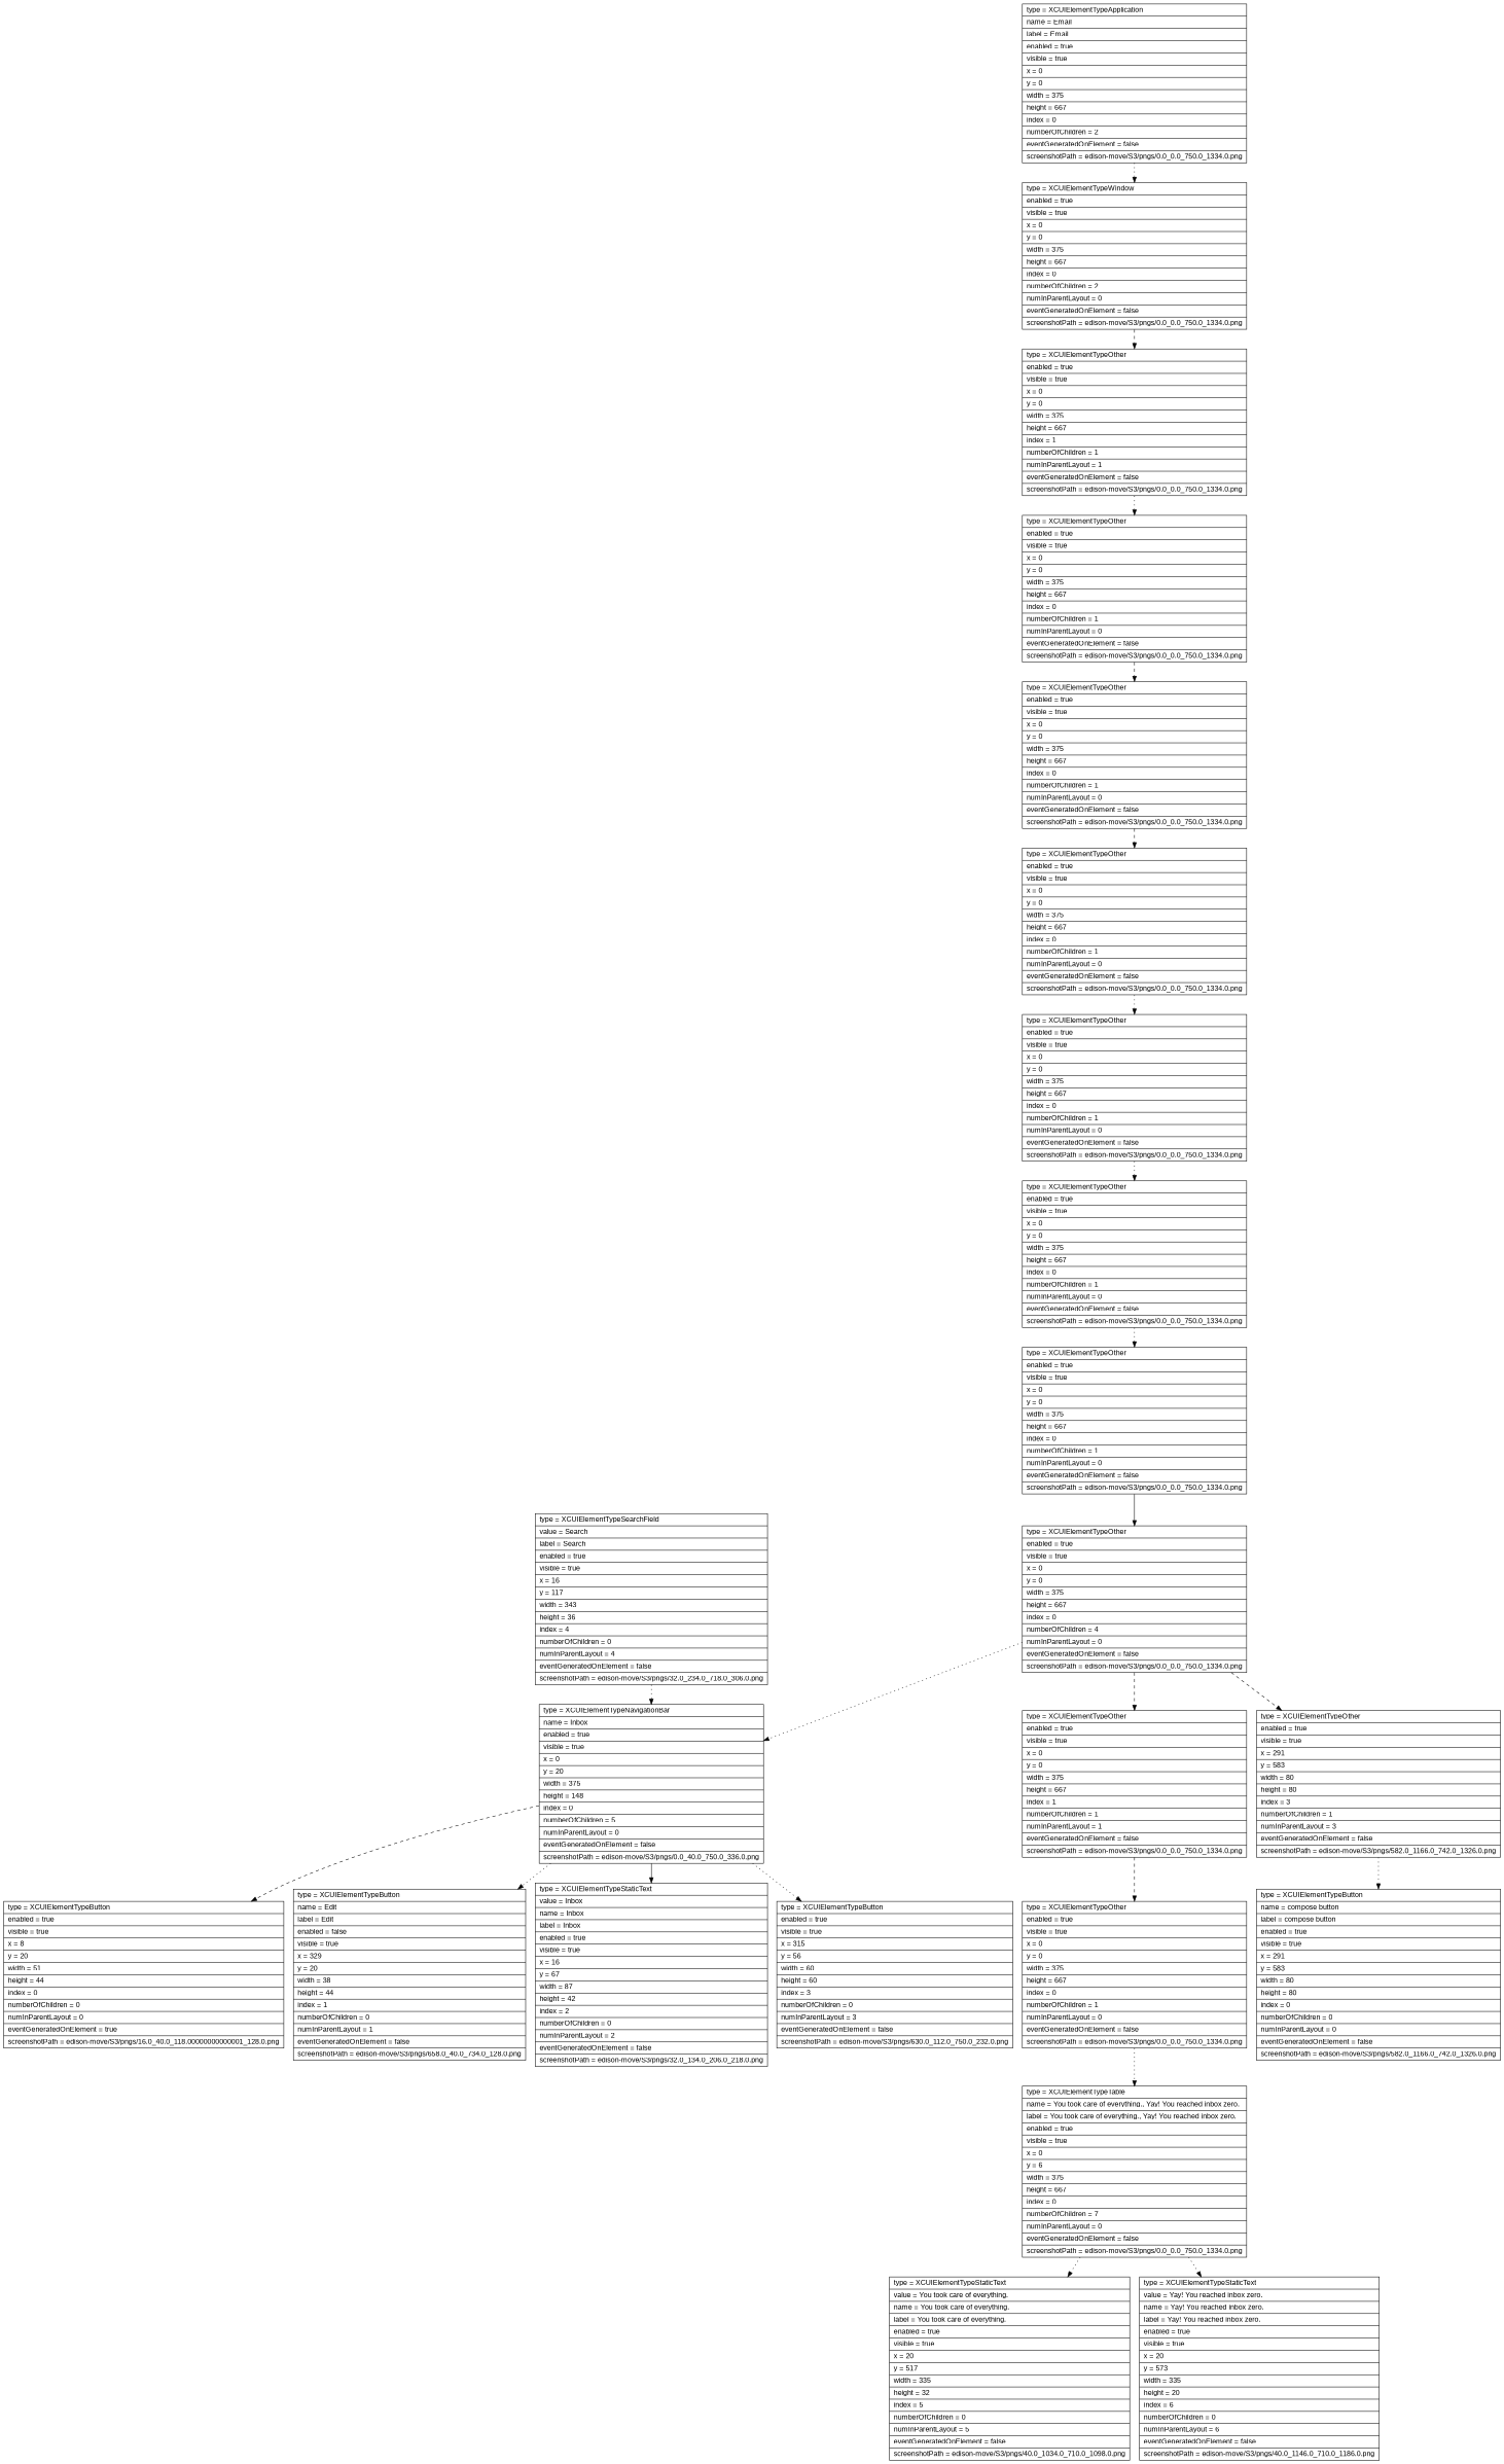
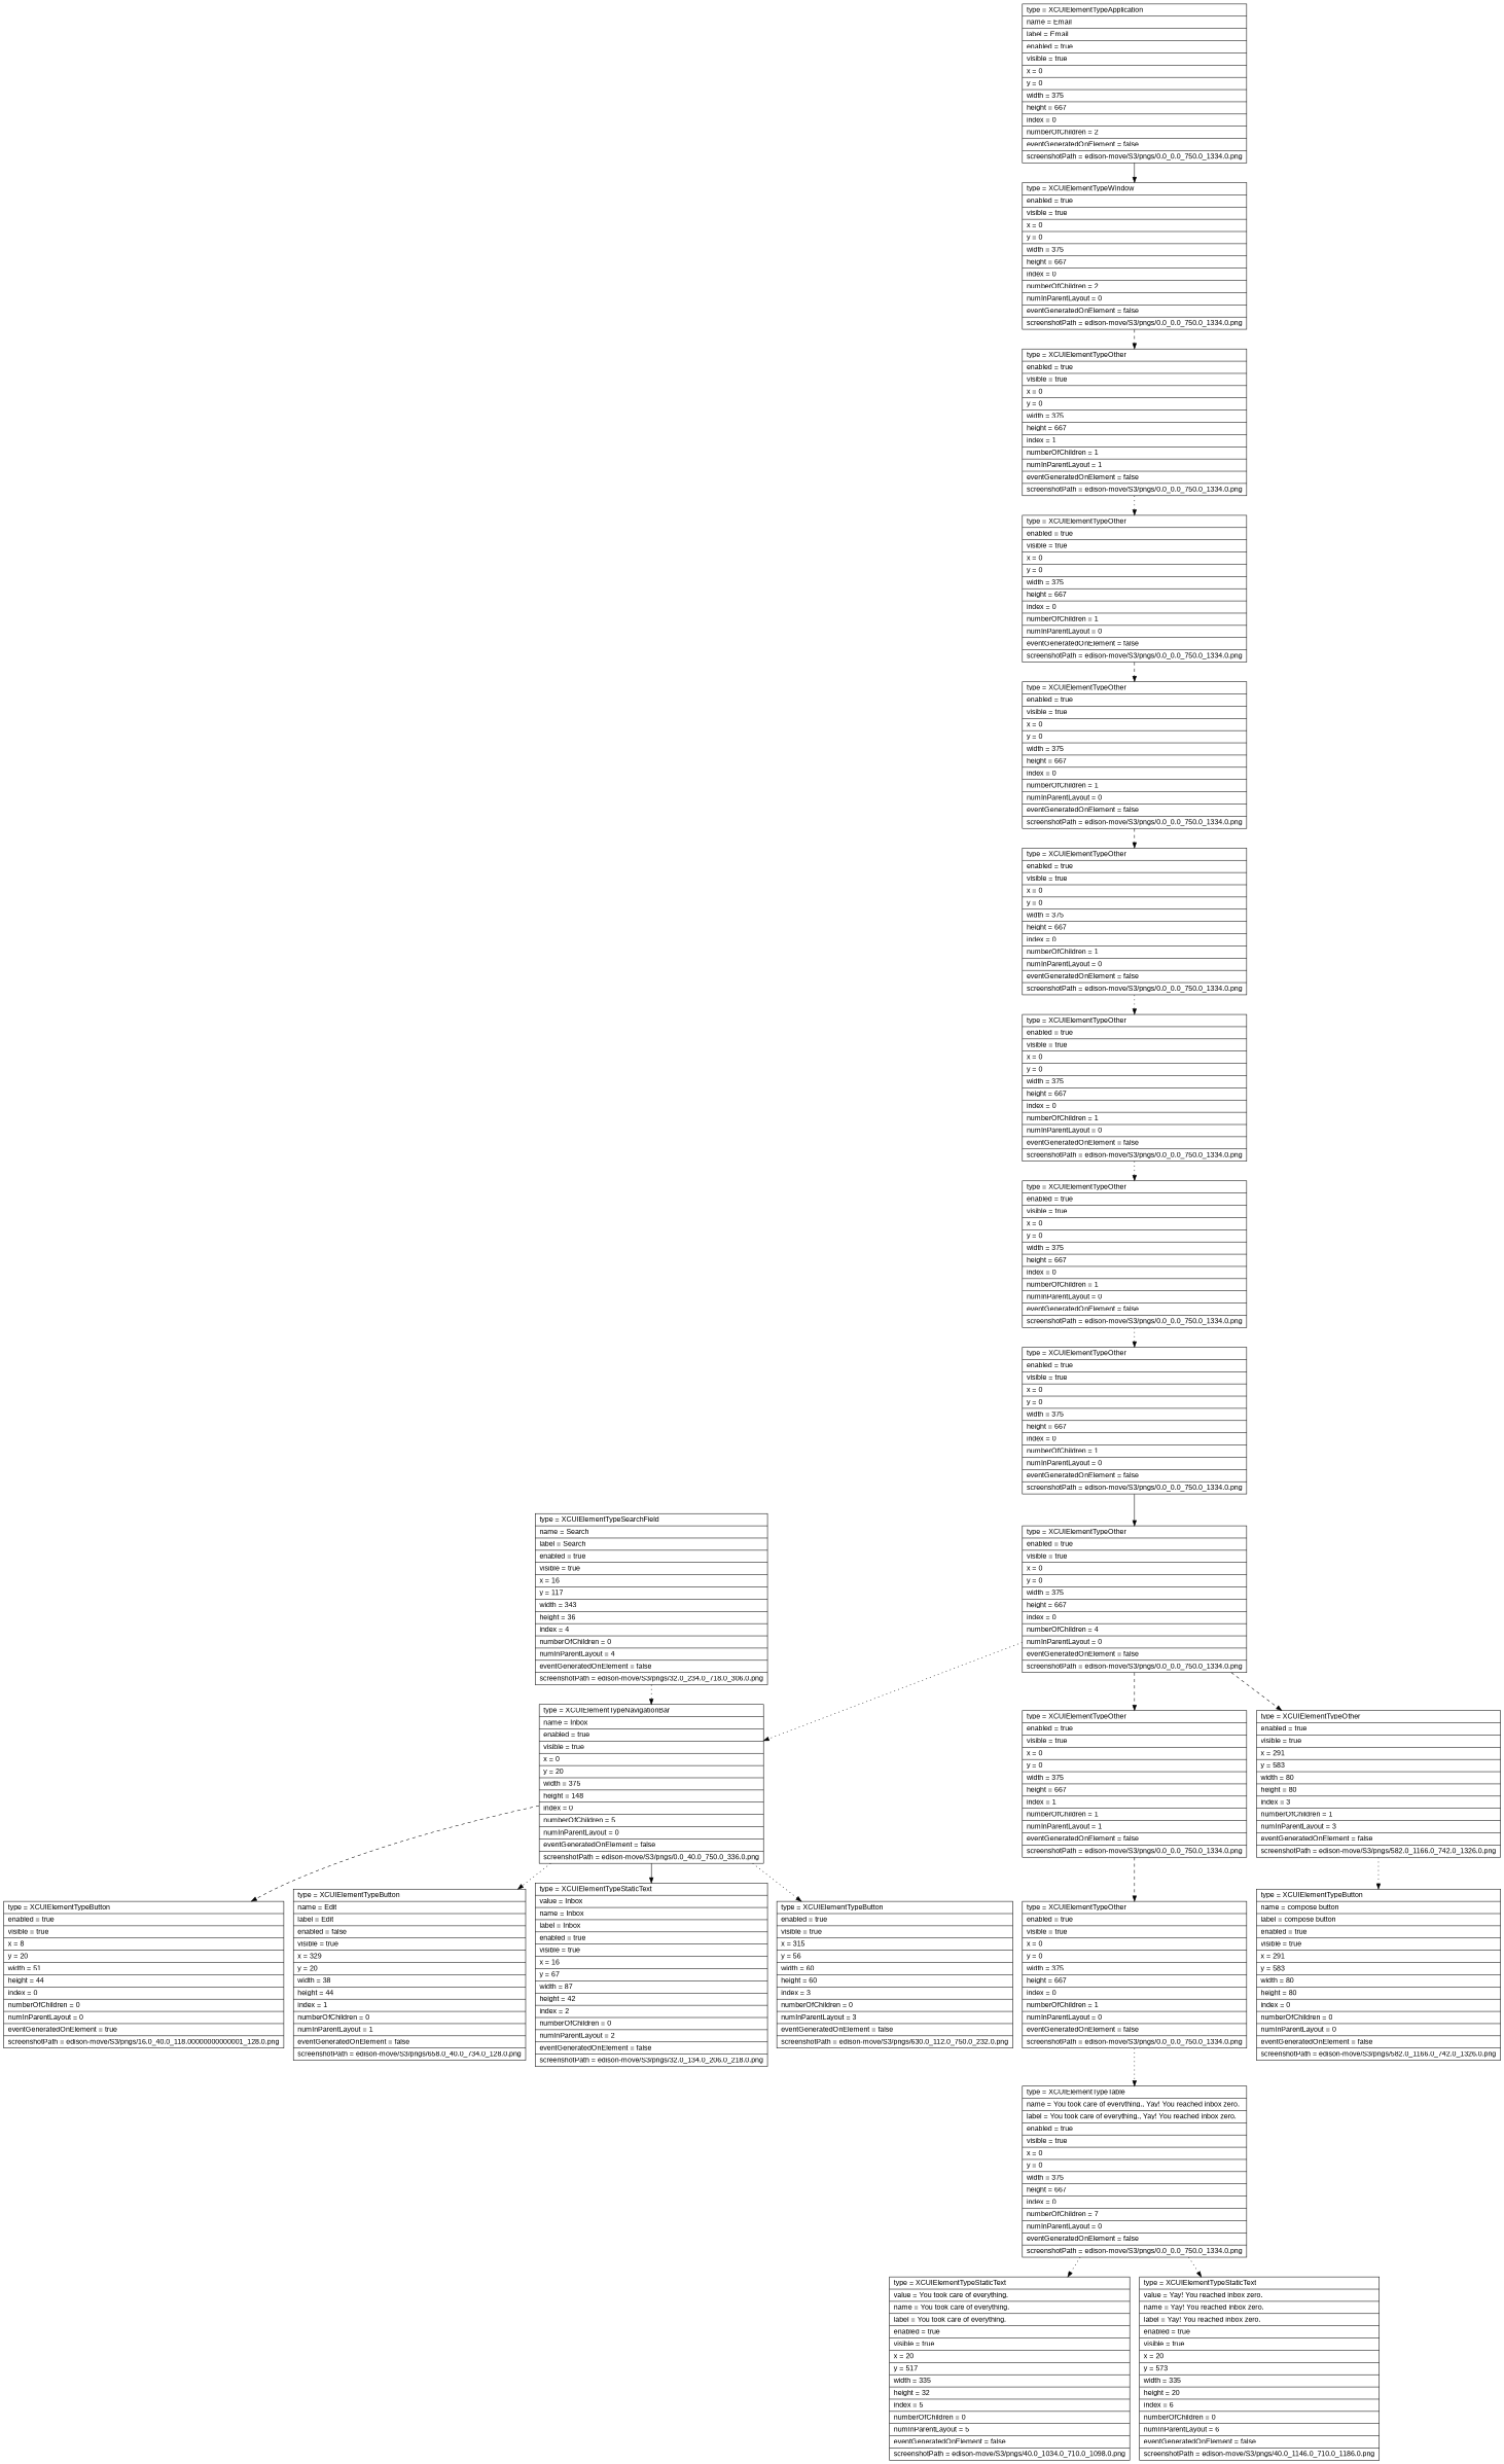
  digraph {
    node [fontname=Arial shape=record]
    edge [style=dotted]
    n1 [label="{type = XCUIElementTypeApplication\l|name = Email\l|label = Email\l|enabled = true\l|visible = true\l|x = 0\l|y = 0\l|width = 375\l|height = 667\l|index = 0\l|numberOfChildren = 2\l|eventGeneratedOnElement = false \l|screenshotPath = edison-move/S3/pngs/0.0_0.0_750.0_1334.0.png\l}"]
    n2 [label="{type = XCUIElementTypeWindow\l|enabled = true\l|visible = true\l|x = 0\l|y = 0\l|width = 375\l|height = 667\l|index = 0\l|numberOfChildren = 2\l|numInParentLayout = 0\l|eventGeneratedOnElement = false \l|screenshotPath = edison-move/S3/pngs/0.0_0.0_750.0_1334.0.png\l}"]
    n3 [label="{type = XCUIElementTypeOther\l|enabled = true\l|visible = true\l|x = 0\l|y = 0\l|width = 375\l|height = 667\l|index = 1\l|numberOfChildren = 1\l|numInParentLayout = 1\l|eventGeneratedOnElement = false \l|screenshotPath = edison-move/S3/pngs/0.0_0.0_750.0_1334.0.png\l}"]
    n4 [label="{type = XCUIElementTypeOther\l|enabled = true\l|visible = true\l|x = 0\l|y = 0\l|width = 375\l|height = 667\l|index = 0\l|numberOfChildren = 1\l|numInParentLayout = 0\l|eventGeneratedOnElement = false \l|screenshotPath = edison-move/S3/pngs/0.0_0.0_750.0_1334.0.png\l}"]
    n5 [label="{type = XCUIElementTypeOther\l|enabled = true\l|visible = true\l|x = 0\l|y = 0\l|width = 375\l|height = 667\l|index = 0\l|numberOfChildren = 1\l|numInParentLayout = 0\l|eventGeneratedOnElement = false \l|screenshotPath = edison-move/S3/pngs/0.0_0.0_750.0_1334.0.png\l}"]
    n6 [label="{type = XCUIElementTypeOther\l|enabled = true\l|visible = true\l|x = 0\l|y = 0\l|width = 375\l|height = 667\l|index = 0\l|numberOfChildren = 1\l|numInParentLayout = 0\l|eventGeneratedOnElement = false \l|screenshotPath = edison-move/S3/pngs/0.0_0.0_750.0_1334.0.png\l}"]
    n7 [label="{type = XCUIElementTypeOther\l|enabled = true\l|visible = true\l|x = 0\l|y = 0\l|width = 375\l|height = 667\l|index = 0\l|numberOfChildren = 1\l|numInParentLayout = 0\l|eventGeneratedOnElement = false \l|screenshotPath = edison-move/S3/pngs/0.0_0.0_750.0_1334.0.png\l}"]
    n8 [label="{type = XCUIElementTypeOther\l|enabled = true\l|visible = true\l|x = 0\l|y = 0\l|width = 375\l|height = 667\l|index = 0\l|numberOfChildren = 1\l|numInParentLayout = 0\l|eventGeneratedOnElement = false \l|screenshotPath = edison-move/S3/pngs/0.0_0.0_750.0_1334.0.png\l}"]
    n9 [label="{type = XCUIElementTypeOther\l|enabled = true\l|visible = true\l|x = 0\l|y = 0\l|width = 375\l|height = 667\l|index = 0\l|numberOfChildren = 1\l|numInParentLayout = 0\l|eventGeneratedOnElement = false \l|screenshotPath = edison-move/S3/pngs/0.0_0.0_750.0_1334.0.png\l}"]
    n10 [label="{type = XCUIElementTypeOther\l|enabled = true\l|visible = true\l|x = 0\l|y = 0\l|width = 375\l|height = 667\l|index = 0\l|numberOfChildren = 4\l|numInParentLayout = 0\l|eventGeneratedOnElement = false \l|screenshotPath = edison-move/S3/pngs/0.0_0.0_750.0_1334.0.png\l}"]
    n11 [label="{type = XCUIElementTypeNavigationBar\l|name = Inbox\l|enabled = true\l|visible = true\l|x = 0\l|y = 20\l|width = 375\l|height = 148\l|index = 0\l|numberOfChildren = 5\l|numInParentLayout = 0\l|eventGeneratedOnElement = false \l|screenshotPath = edison-move/S3/pngs/0.0_40.0_750.0_336.0.png\l}"]
    n12 [label="{type = XCUIElementTypeOther\l|enabled = true\l|visible = true\l|x = 0\l|y = 0\l|width = 375\l|height = 667\l|index = 1\l|numberOfChildren = 1\l|numInParentLayout = 1\l|eventGeneratedOnElement = false \l|screenshotPath = edison-move/S3/pngs/0.0_0.0_750.0_1334.0.png\l}"]
    n13 [label="{type = XCUIElementTypeOther\l|enabled = true\l|visible = true\l|x = 291\l|y = 583\l|width = 80\l|height = 80\l|index = 3\l|numberOfChildren = 1\l|numInParentLayout = 3\l|eventGeneratedOnElement = false \l|screenshotPath = edison-move/S3/pngs/582.0_1166.0_742.0_1326.0.png\l}"]
    n14 [label="{type = XCUIElementTypeButton\l|enabled = true\l|visible = true\l|x = 8\l|y = 20\l|width = 51\l|height = 44\l|index = 0\l|numberOfChildren = 0\l|numInParentLayout = 0\l|eventGeneratedOnElement = true \l|screenshotPath = edison-move/S3/pngs/16.0_40.0_118.00000000000001_128.0.png\l}"]
    n15 [label="{type = XCUIElementTypeButton\l|name = Edit\l|label = Edit\l|enabled = false\l|visible = true\l|x = 329\l|y = 20\l|width = 38\l|height = 44\l|index = 1\l|numberOfChildren = 0\l|numInParentLayout = 1\l|eventGeneratedOnElement = false \l|screenshotPath = edison-move/S3/pngs/658.0_40.0_734.0_128.0.png\l}"]
    n16 [label="{type = XCUIElementTypeStaticText\l|value = Inbox\l|name = Inbox\l|label = Inbox\l|enabled = true\l|visible = true\l|x = 16\l|y = 67\l|width = 87\l|height = 42\l|index = 2\l|numberOfChildren = 0\l|numInParentLayout = 2\l|eventGeneratedOnElement = false \l|screenshotPath = edison-move/S3/pngs/32.0_134.0_206.0_218.0.png\l}"]
    n17 [label="{type = XCUIElementTypeButton\l|enabled = true\l|visible = true\l|x = 315\l|y = 56\l|width = 60\l|height = 60\l|index = 3\l|numberOfChildren = 0\l|numInParentLayout = 3\l|eventGeneratedOnElement = false \l|screenshotPath = edison-move/S3/pngs/630.0_112.0_750.0_232.0.png\l}"]
    n18 [label="{type = XCUIElementTypeOther\l|enabled = true\l|visible = true\l|x = 0\l|y = 0\l|width = 375\l|height = 667\l|index = 0\l|numberOfChildren = 1\l|numInParentLayout = 0\l|eventGeneratedOnElement = false \l|screenshotPath = edison-move/S3/pngs/0.0_0.0_750.0_1334.0.png\l}"]
    n19 [label="{type = XCUIElementTypeButton\l|name = compose button\l|label = compose button\l|enabled = true\l|visible = true\l|x = 291\l|y = 583\l|width = 80\l|height = 80\l|index = 0\l|numberOfChildren = 0\l|numInParentLayout = 0\l|eventGeneratedOnElement = false \l|screenshotPath = edison-move/S3/pngs/582.0_1166.0_742.0_1326.0.png\l}"]
-   n20 [label="{type = XCUIElementTypeSearchField\l|value = Search\l|label = Search\l|enabled = true\l|visible = true\l|x = 16\l|y = 117\l|width = 343\l|height = 36\l|index = 4\l|numberOfChildren = 0\l|numInParentLayout = 4\l|eventGeneratedOnElement = false \l|screenshotPath = edison-move/S3/pngs/32.0_234.0_718.0_306.0.png\l}"]
-   n21 [label="{type = XCUIElementTypeTable\l|name = You took care of everything., Yay! You reached inbox zero.\l|label = You took care of everything., Yay! You reached inbox zero.\l|enabled = true\l|visible = true\l|x = 0\l|y = 6\l|width = 375\l|height = 667\l|index = 0\l|numberOfChildren = 7\l|numInParentLayout = 0\l|eventGeneratedOnElement = false \l|screenshotPath = edison-move/S3/pngs/0.0_0.0_750.0_1334.0.png\l}"]
+   n20 [label="{type = XCUIElementTypeSearchField\l|name = Search\l|label = Search\l|enabled = true\l|visible = true\l|x = 16\l|y = 117\l|width = 343\l|height = 36\l|index = 4\l|numberOfChildren = 0\l|numInParentLayout = 4\l|eventGeneratedOnElement = false \l|screenshotPath = edison-move/S3/pngs/32.0_234.0_718.0_306.0.png\l}"]
+   n21 [label="{type = XCUIElementTypeTable\l|name = You took care of everything., Yay! You reached inbox zero.\l|label = You took care of everything., Yay! You reached inbox zero.\l|enabled = true\l|visible = true\l|x = 0\l|y = 0\l|width = 375\l|height = 667\l|index = 0\l|numberOfChildren = 7\l|numInParentLayout = 0\l|eventGeneratedOnElement = false \l|screenshotPath = edison-move/S3/pngs/0.0_0.0_750.0_1334.0.png\l}"]
    n22 [label="{type = XCUIElementTypeStaticText\l|value = You took care of everything.\l|name = You took care of everything.\l|label = You took care of everything.\l|enabled = true\l|visible = true\l|x = 20\l|y = 517\l|width = 335\l|height = 32\l|index = 5\l|numberOfChildren = 0\l|numInParentLayout = 5\l|eventGeneratedOnElement = false \l|screenshotPath = edison-move/S3/pngs/40.0_1034.0_710.0_1098.0.png\l}"]
    n23 [label="{type = XCUIElementTypeStaticText\l|value = Yay! You reached inbox zero.\l|name = Yay! You reached inbox zero.\l|label = Yay! You reached inbox zero.\l|enabled = true\l|visible = true\l|x = 20\l|y = 573\l|width = 335\l|height = 20\l|index = 6\l|numberOfChildren = 0\l|numInParentLayout = 6\l|eventGeneratedOnElement = false \l|screenshotPath = edison-move/S3/pngs/40.0_1146.0_710.0_1186.0.png\l}"]
-   n1 -> n2
+   n1 -> n2 [style=solid]
    n2 -> n3 [style=dashed]
    n3 -> n4
    n4 -> n5 [style=dashed]
    n5 -> n6 [style=dashed]
    n6 -> n7
    n7 -> n8
    n8 -> n9
    n9 -> n10 [style=solid]
    n10 -> n11
    n10 -> n12 [style=dashed]
    n10 -> n13 [style=dashed]
    n11 -> n14 [style=dashed]
    n11 -> n15
    n11 -> n16 [style=solid]
    n11 -> n17
    n12 -> n18 [style=dashed]
    n13 -> n19
    n18 -> n21
    n20 -> n11
    n21 -> n22
    n21 -> n23
  }
